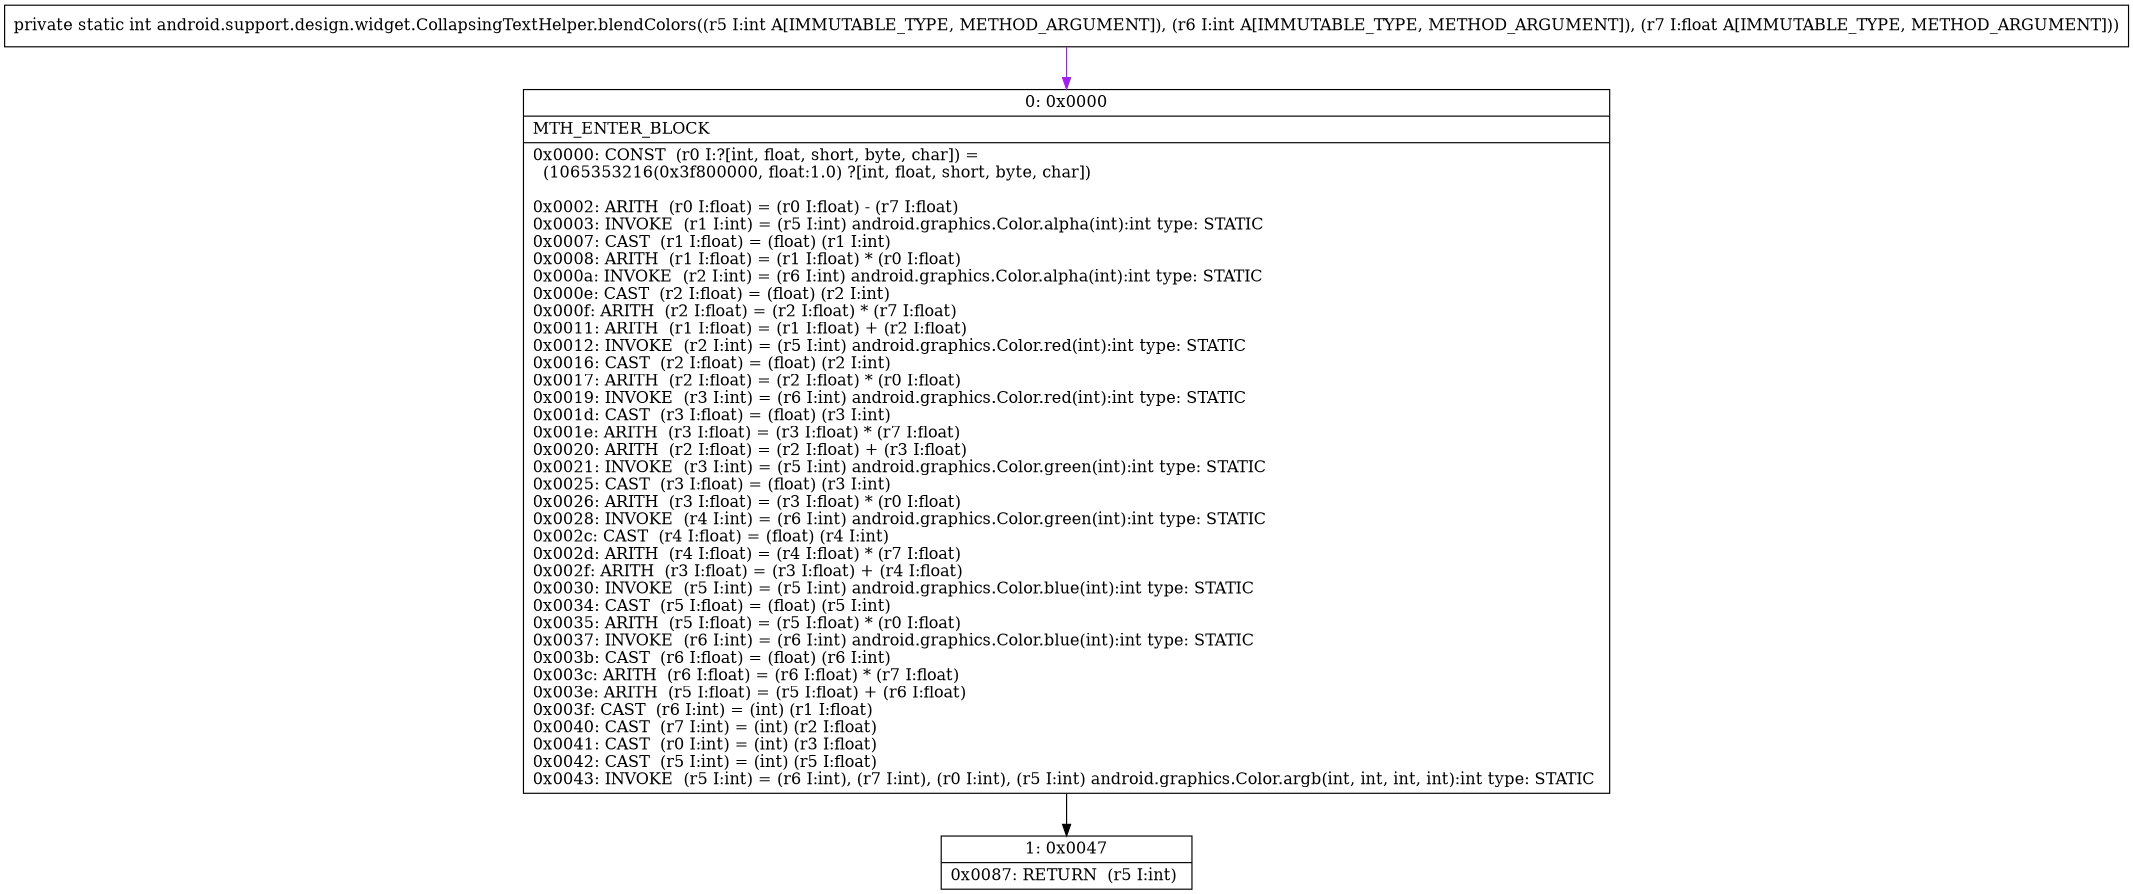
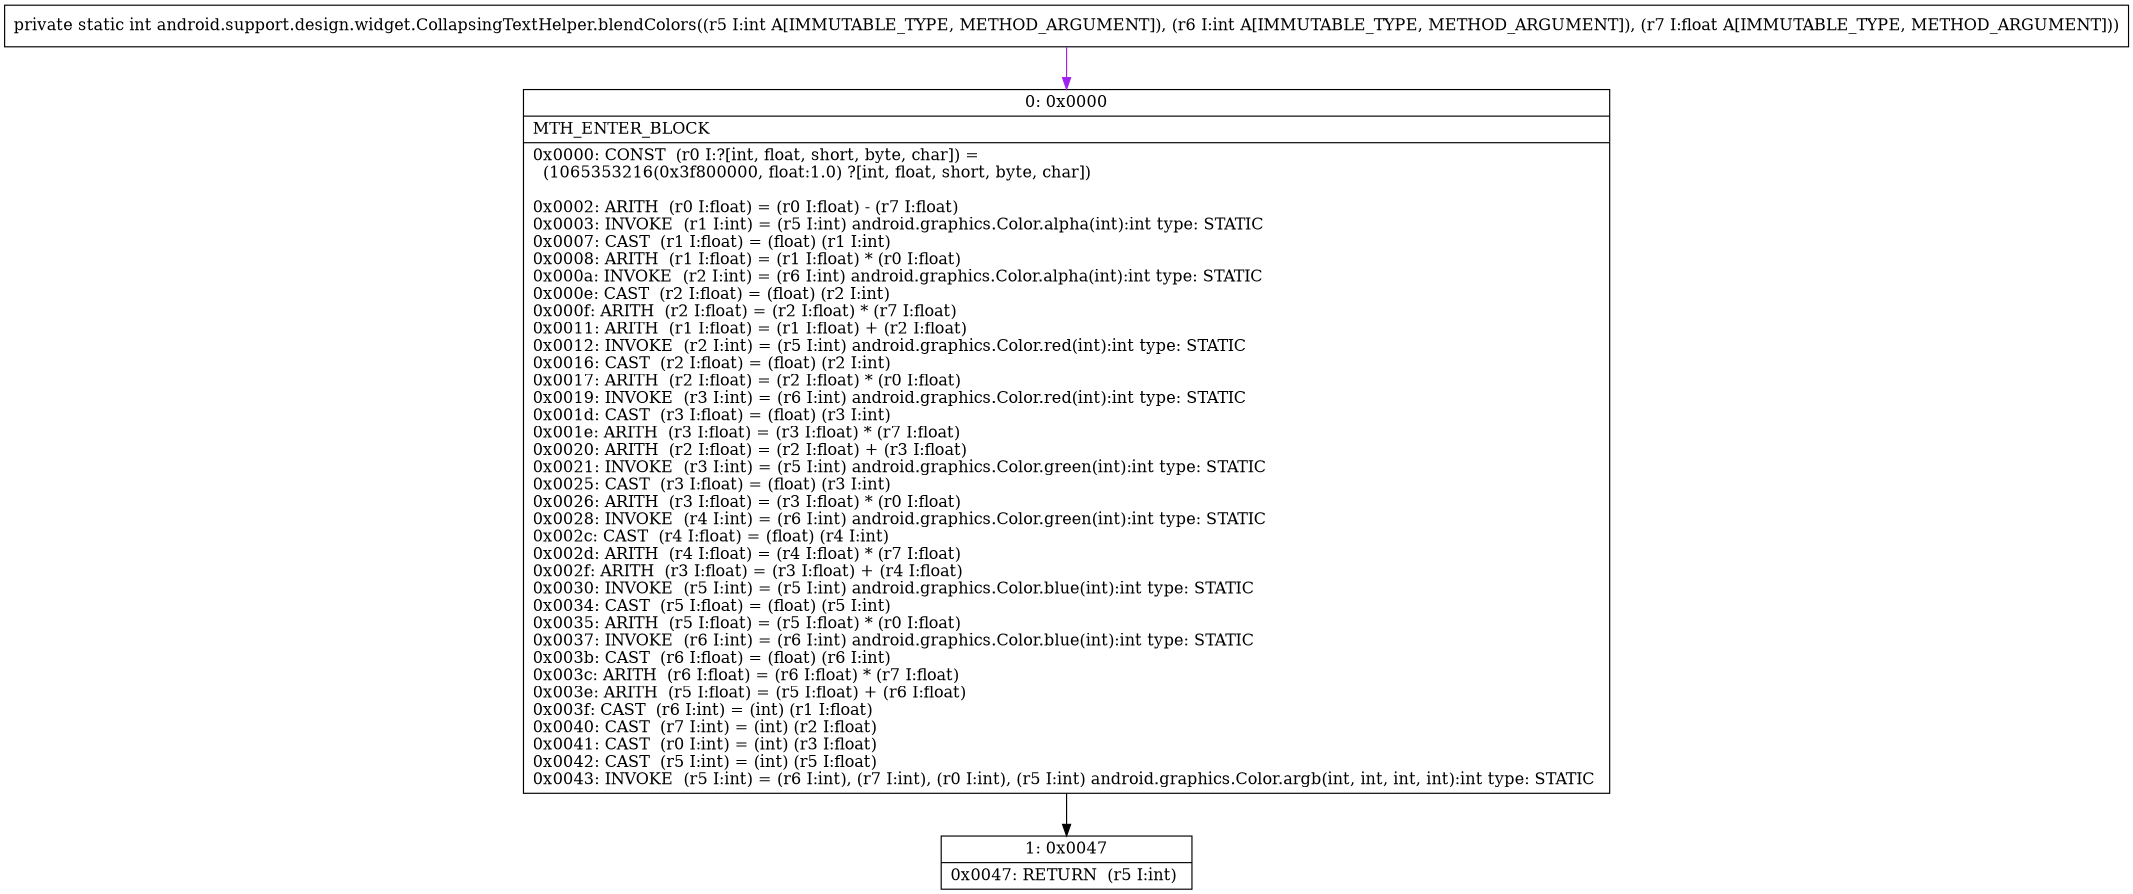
  digraph {
    node [shape=record]
    n1 [label="{0\:\ 0x0000|MTH_ENTER_BLOCK\l|0x0000: CONST  (r0 I:?[int, float, short, byte, char]) = \l  (1065353216(0x3f800000, float:1.0) ?[int, float, short, byte, char])\l \l0x0002: ARITH  (r0 I:float) = (r0 I:float) \- (r7 I:float) \l0x0003: INVOKE  (r1 I:int) = (r5 I:int) android.graphics.Color.alpha(int):int type: STATIC \l0x0007: CAST  (r1 I:float) = (float) (r1 I:int) \l0x0008: ARITH  (r1 I:float) = (r1 I:float) * (r0 I:float) \l0x000a: INVOKE  (r2 I:int) = (r6 I:int) android.graphics.Color.alpha(int):int type: STATIC \l0x000e: CAST  (r2 I:float) = (float) (r2 I:int) \l0x000f: ARITH  (r2 I:float) = (r2 I:float) * (r7 I:float) \l0x0011: ARITH  (r1 I:float) = (r1 I:float) + (r2 I:float) \l0x0012: INVOKE  (r2 I:int) = (r5 I:int) android.graphics.Color.red(int):int type: STATIC \l0x0016: CAST  (r2 I:float) = (float) (r2 I:int) \l0x0017: ARITH  (r2 I:float) = (r2 I:float) * (r0 I:float) \l0x0019: INVOKE  (r3 I:int) = (r6 I:int) android.graphics.Color.red(int):int type: STATIC \l0x001d: CAST  (r3 I:float) = (float) (r3 I:int) \l0x001e: ARITH  (r3 I:float) = (r3 I:float) * (r7 I:float) \l0x0020: ARITH  (r2 I:float) = (r2 I:float) + (r3 I:float) \l0x0021: INVOKE  (r3 I:int) = (r5 I:int) android.graphics.Color.green(int):int type: STATIC \l0x0025: CAST  (r3 I:float) = (float) (r3 I:int) \l0x0026: ARITH  (r3 I:float) = (r3 I:float) * (r0 I:float) \l0x0028: INVOKE  (r4 I:int) = (r6 I:int) android.graphics.Color.green(int):int type: STATIC \l0x002c: CAST  (r4 I:float) = (float) (r4 I:int) \l0x002d: ARITH  (r4 I:float) = (r4 I:float) * (r7 I:float) \l0x002f: ARITH  (r3 I:float) = (r3 I:float) + (r4 I:float) \l0x0030: INVOKE  (r5 I:int) = (r5 I:int) android.graphics.Color.blue(int):int type: STATIC \l0x0034: CAST  (r5 I:float) = (float) (r5 I:int) \l0x0035: ARITH  (r5 I:float) = (r5 I:float) * (r0 I:float) \l0x0037: INVOKE  (r6 I:int) = (r6 I:int) android.graphics.Color.blue(int):int type: STATIC \l0x003b: CAST  (r6 I:float) = (float) (r6 I:int) \l0x003c: ARITH  (r6 I:float) = (r6 I:float) * (r7 I:float) \l0x003e: ARITH  (r5 I:float) = (r5 I:float) + (r6 I:float) \l0x003f: CAST  (r6 I:int) = (int) (r1 I:float) \l0x0040: CAST  (r7 I:int) = (int) (r2 I:float) \l0x0041: CAST  (r0 I:int) = (int) (r3 I:float) \l0x0042: CAST  (r5 I:int) = (int) (r5 I:float) \l0x0043: INVOKE  (r5 I:int) = (r6 I:int), (r7 I:int), (r0 I:int), (r5 I:int) android.graphics.Color.argb(int, int, int, int):int type: STATIC \l}"]
-   n2 [label="{1\:\ 0x0047|0x0087: RETURN  (r5 I:int) \l}"]
+   n2 [label="{1\:\ 0x0047|0x0047: RETURN  (r5 I:int) \l}"]
    n3 [label="{private static int android.support.design.widget.CollapsingTextHelper.blendColors((r5 I:int A[IMMUTABLE_TYPE, METHOD_ARGUMENT]), (r6 I:int A[IMMUTABLE_TYPE, METHOD_ARGUMENT]), (r7 I:float A[IMMUTABLE_TYPE, METHOD_ARGUMENT])) }"]
    n1 -> n2 [color=black]
    n3 -> n1 [color=purple]
  }
